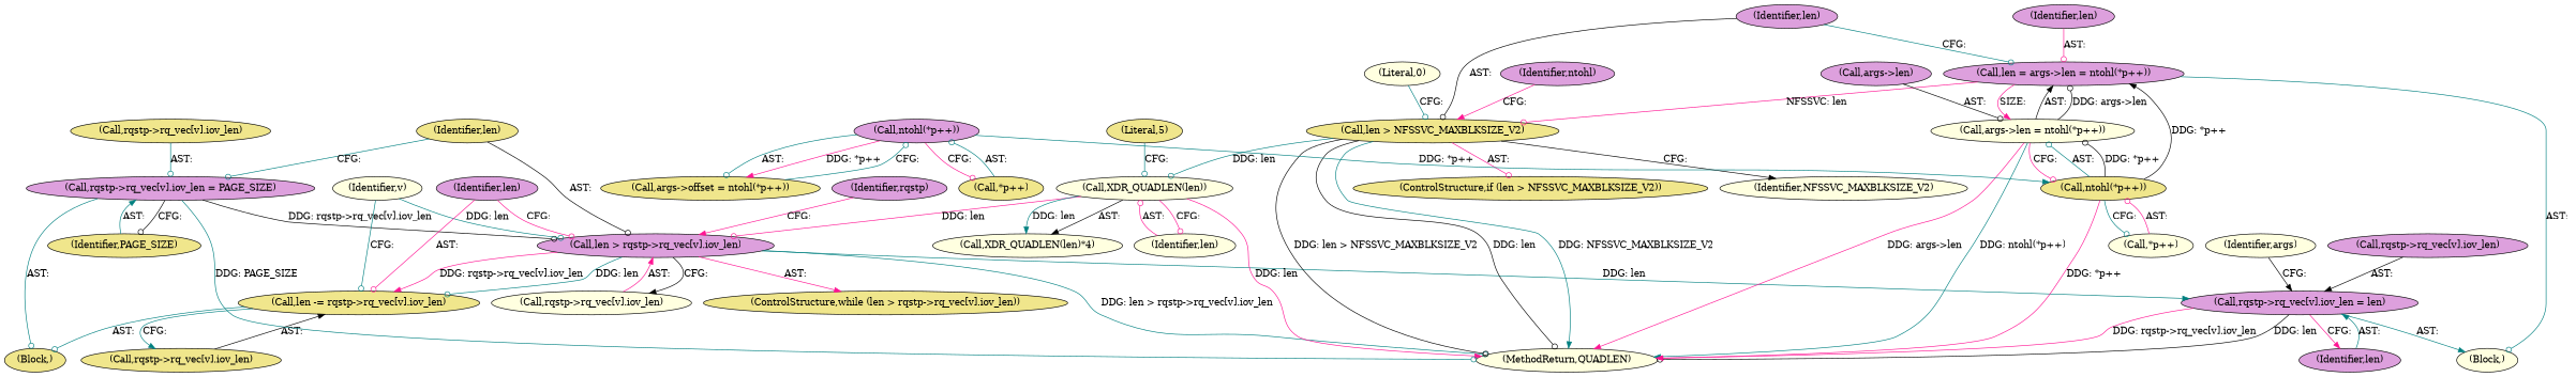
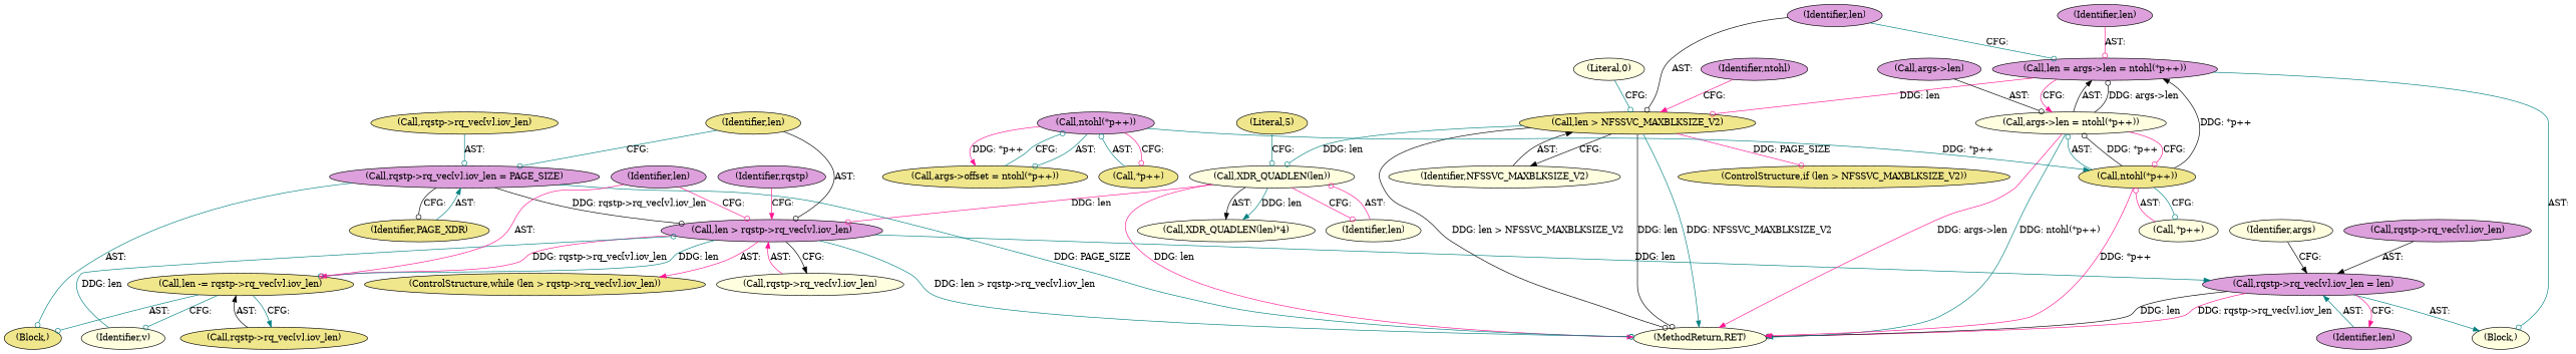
  digraph {
    node [fillcolor=plum style=filled]
    edge [arrowhead=odot color=teal]
    n1 [label="(Call,rqstp->rq_vec[v].iov_len = len)"]
    n2 [fillcolor=lightyellow label="(Block,)"]
    n3 [label="(Identifier,len)"]
-   n4 [fillcolor=lightyellow label="(MethodReturn,QUADLEN)"]
+   n4 [fillcolor=lightyellow label="(MethodReturn,RET)"]
    n5 [label="(Call,len > rqstp->rq_vec[v].iov_len)"]
    n6 [fillcolor=khaki label="(Call,len -= rqstp->rq_vec[v].iov_len)"]
    n7 [fillcolor=lightyellow label="(Call,rqstp->rq_vec[v].iov_len)"]
    n8 [fillcolor=khaki label="(ControlStructure,while (len > rqstp->rq_vec[v].iov_len))"]
    n9 [fillcolor=khaki label="(Block,)"]
    n10 [fillcolor=khaki label="(Call,rqstp->rq_vec[v].iov_len)"]
    n11 [fillcolor=lightyellow label="(Call,XDR_QUADLEN(len))"]
    n12 [fillcolor=lightyellow label="(Call,XDR_QUADLEN(len)*4)"]
    n13 [fillcolor=lightyellow label="(Identifier,len)"]
    n14 [fillcolor=khaki label="(Call,len > NFSSVC_MAXBLKSIZE_V2)"]
    n15 [fillcolor=khaki label="(ControlStructure,if (len > NFSSVC_MAXBLKSIZE_V2))"]
    n16 [fillcolor=lightyellow label="(Identifier,NFSSVC_MAXBLKSIZE_V2)"]
    n17 [label="(Call,len = args->len = ntohl(*p++))"]
    n18 [fillcolor=lightyellow label="(Call,args->len = ntohl(*p++))"]
    n19 [fillcolor=khaki label="(Call,ntohl(*p++))"]
    n20 [fillcolor=lightyellow label="(Call,*p++)"]
    n21 [label="(Call,ntohl(*p++))"]
    n22 [fillcolor=khaki label="(Call,args->offset = ntohl(*p++))"]
    n23 [fillcolor=khaki label="(Call,*p++)"]
    n24 [label="(Call,rqstp->rq_vec[v].iov_len = PAGE_SIZE)"]
-   n25 [fillcolor=khaki label="(Identifier,PAGE_SIZE)"]
+   n25 [fillcolor=khaki label="(Identifier,PAGE_XDR)"]
    n26 [fillcolor=lightyellow label="(Identifier,v)"]
    n27 [label="(Call,rqstp->rq_vec[v].iov_len)"]
    n28 [fillcolor=khaki label="(Call,rqstp->rq_vec[v].iov_len)"]
    n29 [label="(Identifier,rqstp)"]
    n30 [label="(Call,args->len)"]
    n31 [label="(Identifier,len)"]
    n32 [fillcolor=lightyellow label="(Identifier,args)"]
    n33 [label="(Identifier,len)"]
    n34 [fillcolor=lightyellow label="(Literal,0)"]
    n35 [label="(Identifier,len)"]
    n36 [label="(Identifier,ntohl)"]
    n37 [fillcolor=khaki label="(Literal,5)"]
    n38 [fillcolor=khaki label="(Identifier,len)"]
    n1 -> n2 [arrowhead=normal label="AST: "]
    n1 -> n3 [arrowhead=normal color=deeppink label="CFG: "]
    n1 -> n4 [arrowhead=normal color=deeppink label="DDG: rqstp->rq_vec[v].iov_len"]
    n1 -> n4 [color=black label="DDG: len"]
    n3 -> n1 [arrowhead=normal label="AST: "]
    n5 -> n1 [arrowhead=normal label="DDG: len"]
    n5 -> n4 [label="DDG: len > rqstp->rq_vec[v].iov_len"]
    n5 -> n6 [arrowhead=normal color=deeppink label="DDG: rqstp->rq_vec[v].iov_len"]
    n5 -> n6 [label="DDG: len"]
    n5 -> n7 [arrowhead=normal color=black label="CFG: "]
    n5 -> n8 [arrowhead=normal color=deeppink label="AST: "]
    n6 -> n9 [label="AST: "]
    n6 -> n10 [arrowhead=normal label="CFG: "]
    n7 -> n5 [arrowhead=normal color=deeppink label="AST: "]
    n10 -> n6 [arrowhead=normal color=black label="AST: "]
    n11 -> n4 [arrowhead=normal color=deeppink label="DDG: len"]
    n11 -> n5 [color=deeppink label="DDG: len"]
    n11 -> n12 [arrowhead=normal color=black label="AST: "]
    n11 -> n12 [arrowhead=normal label="DDG: len"]
    n11 -> n13 [color=deeppink label="CFG: "]
    n13 -> n11 [color=deeppink label="AST: "]
    n14 -> n4 [color=black label="DDG: len > NFSSVC_MAXBLKSIZE_V2"]
    n14 -> n4 [color=black label="DDG: len"]
    n14 -> n4 [arrowhead=normal label="DDG: NFSSVC_MAXBLKSIZE_V2"]
    n14 -> n11 [label="DDG: len"]
-   n14 -> n15 [color=deeppink label="AST: "]
+   n14 -> n15 [color=deeppink label="DDG: PAGE_SIZE"]
    n14 -> n16 [arrowhead=normal color=black label="CFG: "]
+   n16 -> n14 [arrowhead=normal color=black label="AST: "]
    n17 -> n2 [label="AST: "]
-   n17 -> n14 [color=deeppink label="NFSSVC: len"]
-   n17 -> n18 [arrowhead=normal color=deeppink label="SIZE: "]
+   n17 -> n14 [color=deeppink label="DDG: len"]
+   n17 -> n18 [arrowhead=normal color=deeppink label="CFG: "]
    n18 -> n4 [arrowhead=normal label="DDG: ntohl(*p++)"]
    n18 -> n4 [arrowhead=normal color=deeppink label="DDG: args->len"]
    n18 -> n17 [arrowhead=normal color=black label="AST: "]
    n18 -> n17 [color=black label="DDG: args->len"]
    n18 -> n19 [color=deeppink label="CFG: "]
    n19 -> n4 [arrowhead=normal color=deeppink label="DDG: *p++"]
    n19 -> n17 [arrowhead=normal color=black label="DDG: *p++"]
    n19 -> n18 [label="AST: "]
    n19 -> n18 [color=black label="DDG: *p++"]
    n19 -> n20 [label="CFG: "]
    n20 -> n19 [color=deeppink label="AST: "]
    n21 -> n19 [arrowhead=normal label="DDG: *p++"]
    n21 -> n22 [label="AST: "]
    n21 -> n22 [arrowhead=normal color=deeppink label="DDG: *p++"]
    n21 -> n23 [color=deeppink label="CFG: "]
    n22 -> n21 [label="CFG: "]
    n23 -> n21 [label="AST: "]
    n24 -> n4 [label="DDG: PAGE_SIZE"]
    n24 -> n5 [color=black label="DDG: rqstp->rq_vec[v].iov_len"]
    n24 -> n9 [label="AST: "]
    n24 -> n25 [color=black label="CFG: "]
    n25 -> n24 [arrowhead=normal label="AST: "]
    n26 -> n5 [label="DDG: len"]
-   n26 -> n6 [label="CFG: "]
+   n6 -> n26 [label="CFG: "]
    n27 -> n1 [arrowhead=normal color=black label="AST: "]
    n28 -> n24 [label="AST: "]
    n29 -> n5 [arrowhead=normal color=deeppink label="CFG: "]
    n30 -> n18 [color=black label="AST: "]
    n31 -> n17 [color=deeppink label="AST: "]
    n32 -> n1 [arrowhead=normal color=black label="CFG: "]
    n33 -> n5 [color=deeppink label="CFG: "]
    n33 -> n6 [color=deeppink label="AST: "]
    n34 -> n14 [label="CFG: "]
    n35 -> n14 [color=black label="AST: "]
    n35 -> n17 [label="CFG: "]
    n36 -> n14 [arrowhead=normal color=deeppink label="CFG: "]
    n37 -> n11 [label="CFG: "]
    n38 -> n5 [color=black label="AST: "]
    n38 -> n24 [label="CFG: "]
  }
